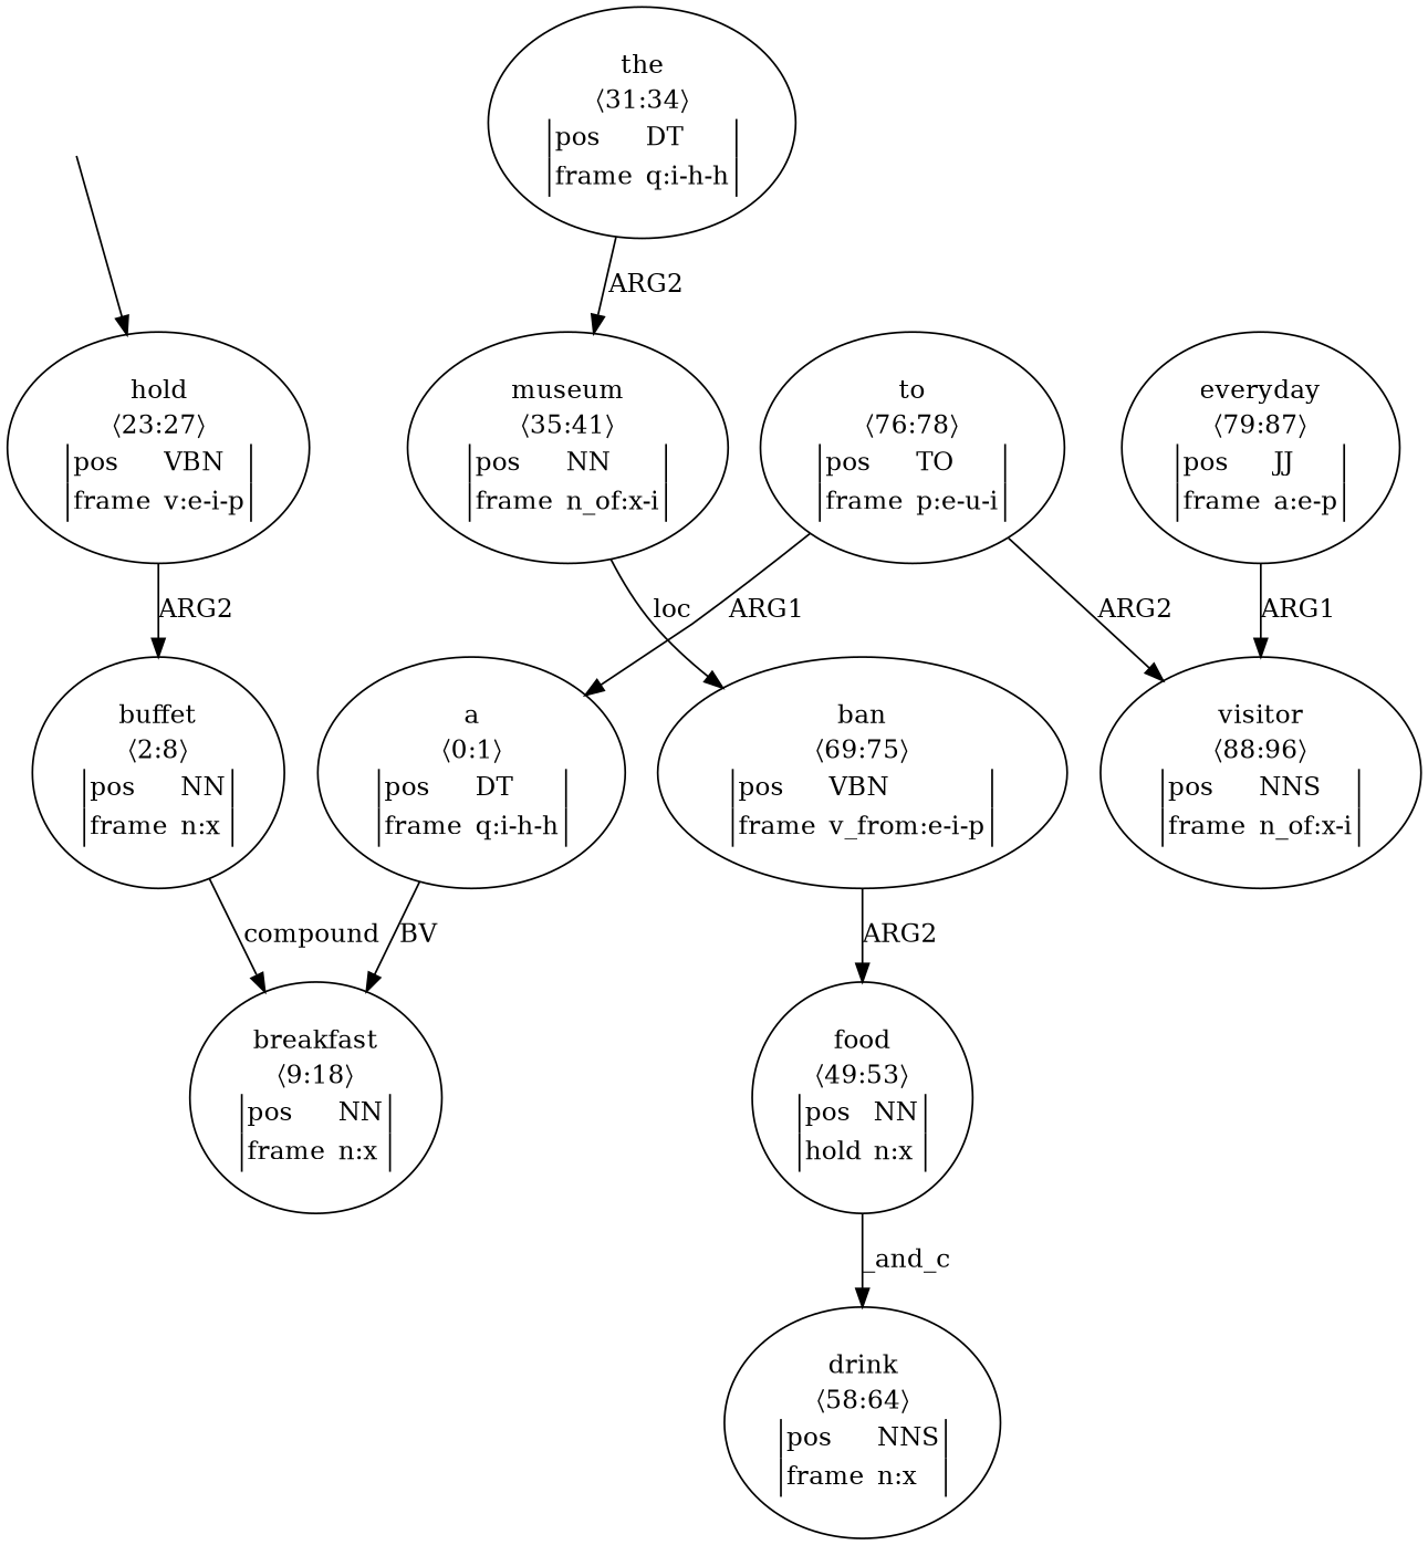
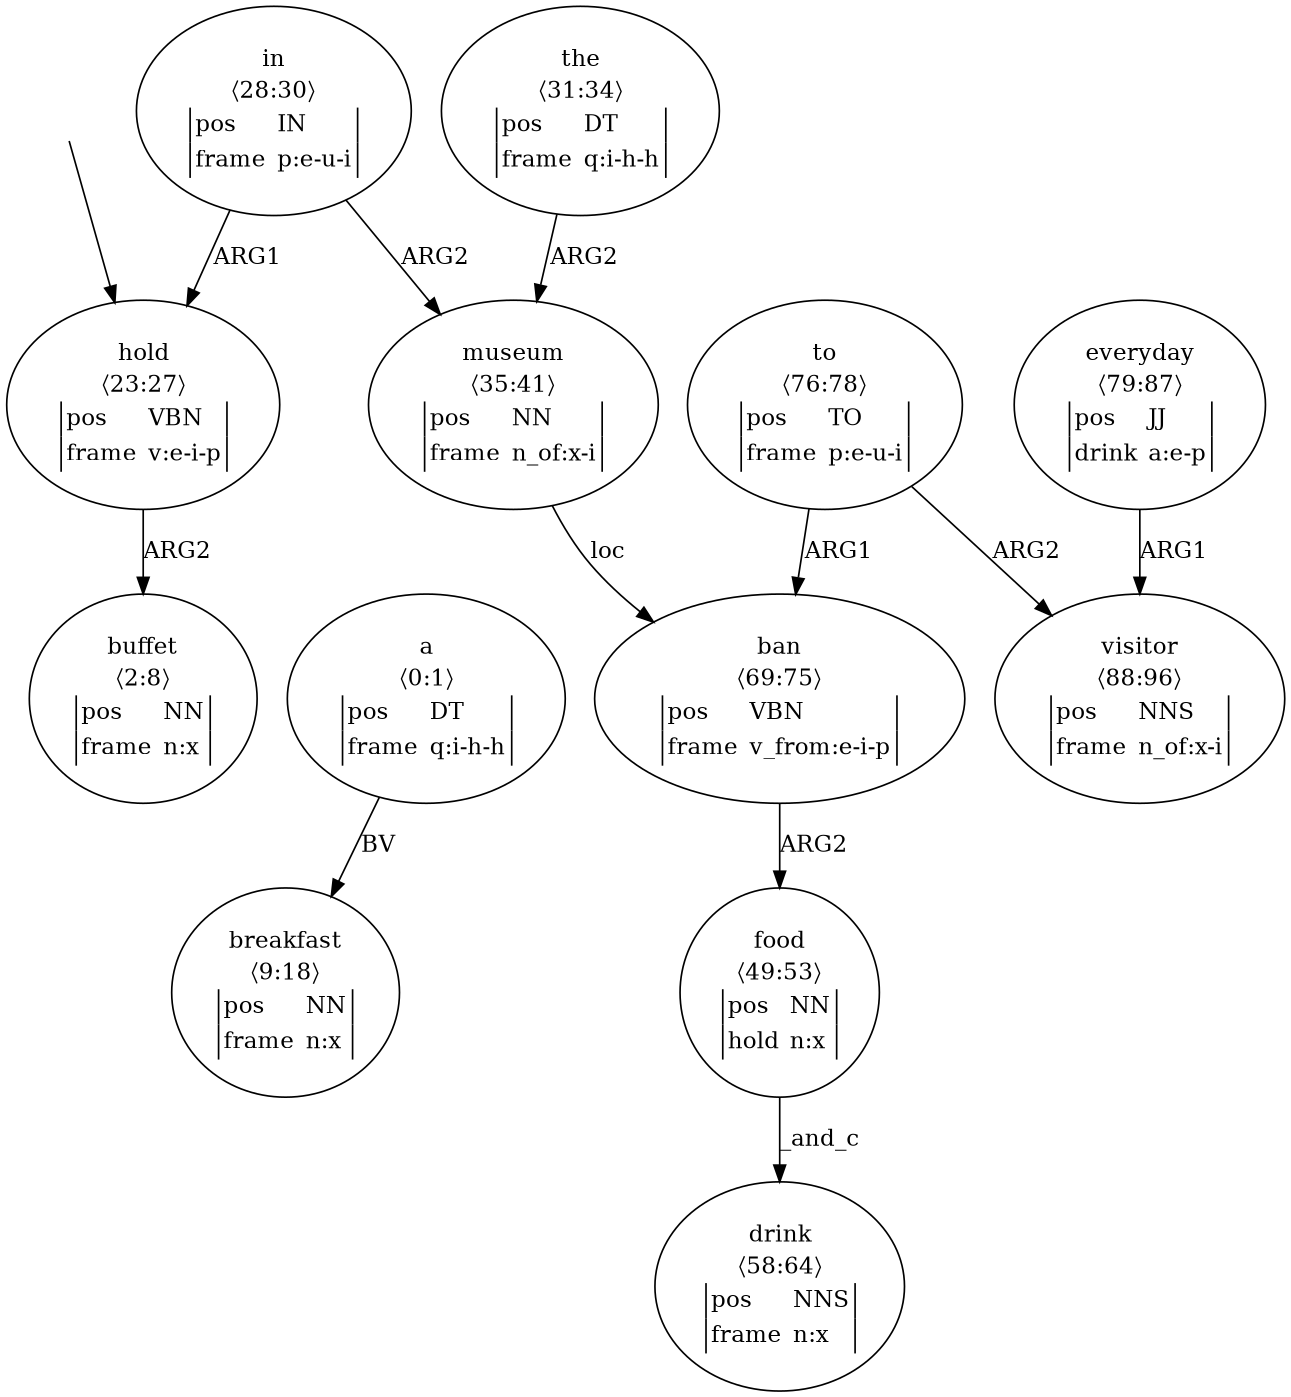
  digraph {
    top [style=invis]
    n2 [label=<<table align="center" border="0" cellspacing="0"><tr><td colspan="2">hold</td></tr><tr><td colspan="2">〈23:27〉</td></tr><tr><td sides="l" border="1" align="left">pos</td><td sides="r" border="1" align="left">VBN</td></tr><tr><td sides="l" border="1" align="left">frame</td><td sides="r" border="1" align="left">v:e-i-p</td></tr></table>>]
    n3 [label=<<table align="center" border="0" cellspacing="0"><tr><td colspan="2">buffet</td></tr><tr><td colspan="2">〈2:8〉</td></tr><tr><td sides="l" border="1" align="left">pos</td><td sides="r" border="1" align="left">NN</td></tr><tr><td sides="l" border="1" align="left">frame</td><td sides="r" border="1" align="left">n:x</td></tr></table>>]
    n4 [label=<<table align="center" border="0" cellspacing="0"><tr><td colspan="2">breakfast</td></tr><tr><td colspan="2">〈9:18〉</td></tr><tr><td sides="l" border="1" align="left">pos</td><td sides="r" border="1" align="left">NN</td></tr><tr><td sides="l" border="1" align="left">frame</td><td sides="r" border="1" align="left">n:x</td></tr></table>>]
    n5 [label=<<table align="center" border="0" cellspacing="0"><tr><td colspan="2">a</td></tr><tr><td colspan="2">〈0:1〉</td></tr><tr><td sides="l" border="1" align="left">pos</td><td sides="r" border="1" align="left">DT</td></tr><tr><td sides="l" border="1" align="left">frame</td><td sides="r" border="1" align="left">q:i-h-h</td></tr></table>>]
+   n6 [label=<<table align="center" border="0" cellspacing="0"><tr><td colspan="2">in</td></tr><tr><td colspan="2">〈28:30〉</td></tr><tr><td sides="l" border="1" align="left">pos</td><td sides="r" border="1" align="left">IN</td></tr><tr><td sides="l" border="1" align="left">frame</td><td sides="r" border="1" align="left">p:e-u-i</td></tr></table>>]
    n7 [label=<<table align="center" border="0" cellspacing="0"><tr><td colspan="2">museum</td></tr><tr><td colspan="2">〈35:41〉</td></tr><tr><td sides="l" border="1" align="left">pos</td><td sides="r" border="1" align="left">NN</td></tr><tr><td sides="l" border="1" align="left">frame</td><td sides="r" border="1" align="left">n_of:x-i</td></tr></table>>]
    n8 [label=<<table align="center" border="0" cellspacing="0"><tr><td colspan="2">ban</td></tr><tr><td colspan="2">〈69:75〉</td></tr><tr><td sides="l" border="1" align="left">pos</td><td sides="r" border="1" align="left">VBN</td></tr><tr><td sides="l" border="1" align="left">frame</td><td sides="r" border="1" align="left">v_from:e-i-p</td></tr></table>>]
    n9 [label=<<table align="center" border="0" cellspacing="0"><tr><td colspan="2">the</td></tr><tr><td colspan="2">〈31:34〉</td></tr><tr><td sides="l" border="1" align="left">pos</td><td sides="r" border="1" align="left">DT</td></tr><tr><td sides="l" border="1" align="left">frame</td><td sides="r" border="1" align="left">q:i-h-h</td></tr></table>>]
    n10 [label=<<table align="center" border="0" cellspacing="0"><tr><td colspan="2">food</td></tr><tr><td colspan="2">〈49:53〉</td></tr><tr><td sides="l" border="1" align="left">pos</td><td sides="r" border="1" align="left">NN</td></tr><tr><td sides="l" border="1" align="left">hold</td><td sides="r" border="1" align="left">n:x</td></tr></table>>]
    n11 [label=<<table align="center" border="0" cellspacing="0"><tr><td colspan="2">drink</td></tr><tr><td colspan="2">〈58:64〉</td></tr><tr><td sides="l" border="1" align="left">pos</td><td sides="r" border="1" align="left">NNS</td></tr><tr><td sides="l" border="1" align="left">frame</td><td sides="r" border="1" align="left">n:x</td></tr></table>>]
    n12 [label=<<table align="center" border="0" cellspacing="0"><tr><td colspan="2">to</td></tr><tr><td colspan="2">〈76:78〉</td></tr><tr><td sides="l" border="1" align="left">pos</td><td sides="r" border="1" align="left">TO</td></tr><tr><td sides="l" border="1" align="left">frame</td><td sides="r" border="1" align="left">p:e-u-i</td></tr></table>>]
    n13 [label=<<table align="center" border="0" cellspacing="0"><tr><td colspan="2">visitor</td></tr><tr><td colspan="2">〈88:96〉</td></tr><tr><td sides="l" border="1" align="left">pos</td><td sides="r" border="1" align="left">NNS</td></tr><tr><td sides="l" border="1" align="left">frame</td><td sides="r" border="1" align="left">n_of:x-i</td></tr></table>>]
-   n14 [label=<<table align="center" border="0" cellspacing="0"><tr><td colspan="2">everyday</td></tr><tr><td colspan="2">〈79:87〉</td></tr><tr><td sides="l" border="1" align="left">pos</td><td sides="r" border="1" align="left">JJ</td></tr><tr><td sides="l" border="1" align="left">frame</td><td sides="r" border="1" align="left">a:e-p</td></tr></table>>]
+   n14 [label=<<table align="center" border="0" cellspacing="0"><tr><td colspan="2">everyday</td></tr><tr><td colspan="2">〈79:87〉</td></tr><tr><td sides="l" border="1" align="left">pos</td><td sides="r" border="1" align="left">JJ</td></tr><tr><td sides="l" border="1" align="left">drink</td><td sides="r" border="1" align="left">a:e-p</td></tr></table>>]
    top -> n2
    n2 -> n3 [label=ARG2]
-   n3 -> n4 [label=compound]
    n5 -> n4 [label=BV]
+   n6 -> n2 [label=ARG1]
+   n6 -> n7 [label=ARG2]
    n7 -> n8 [label=loc]
    n8 -> n10 [label=ARG2]
    n9 -> n7 [label=ARG2]
    n10 -> n11 [label=_and_c]
-   n12 -> n5 [label=ARG1]
+   n12 -> n8 [label=ARG1]
    n12 -> n13 [label=ARG2]
    n14 -> n13 [label=ARG1]
  }
